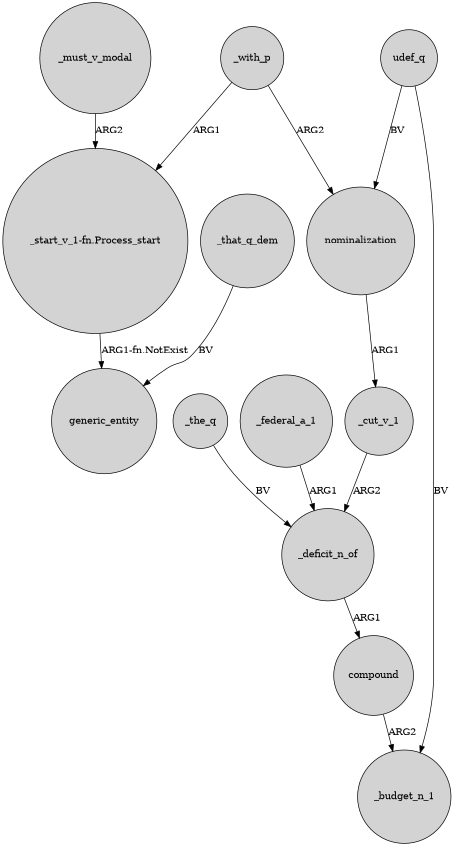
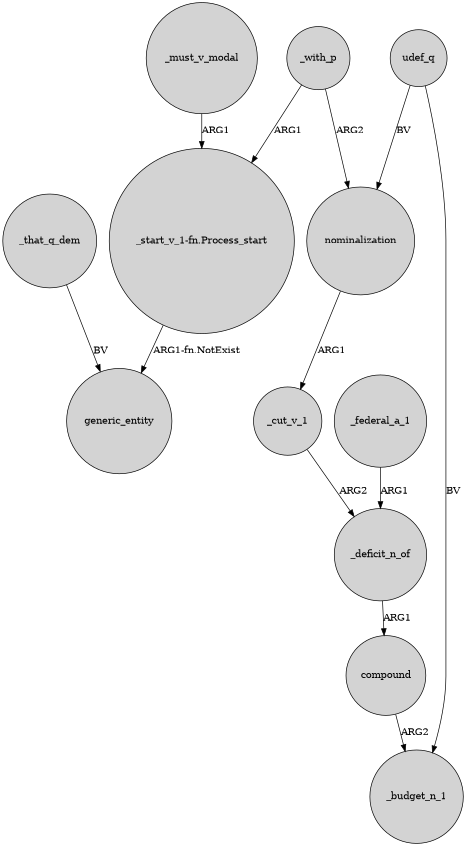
  digraph {
    node [shape=circle style=filled]
    "_start_v_1-fn.Process_start"
    generic_entity
-   _the_q
    _deficit_n_of
    compound
    _federal_a_1
    _must_v_modal
    _with_p
    nominalization
    _cut_v_1
    _that_q_dem
    _budget_n_1
    udef_q
    "_start_v_1-fn.Process_start" -> generic_entity [label="ARG1-fn.NotExist"]
-   _the_q -> _deficit_n_of [label=BV]
    _deficit_n_of -> compound [label=ARG1]
    compound -> _budget_n_1 [label=ARG2]
    _federal_a_1 -> _deficit_n_of [label=ARG1]
-   _must_v_modal -> "_start_v_1-fn.Process_start" [label=ARG2]
+   _must_v_modal -> "_start_v_1-fn.Process_start" [label=ARG1]
    _with_p -> "_start_v_1-fn.Process_start" [label=ARG1]
    _with_p -> nominalization [label=ARG2]
    nominalization -> _cut_v_1 [label=ARG1]
    _cut_v_1 -> _deficit_n_of [label=ARG2]
    _that_q_dem -> generic_entity [label=BV]
    udef_q -> nominalization [label=BV]
    udef_q -> _budget_n_1 [label=BV]
  }
